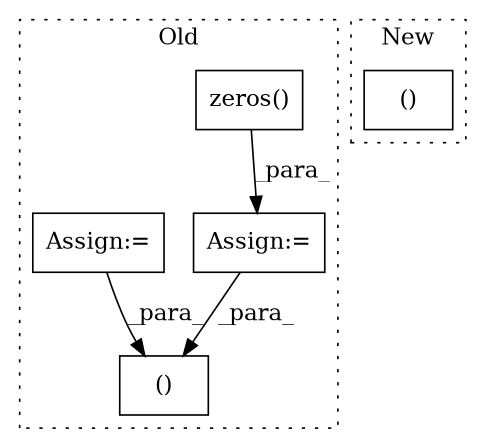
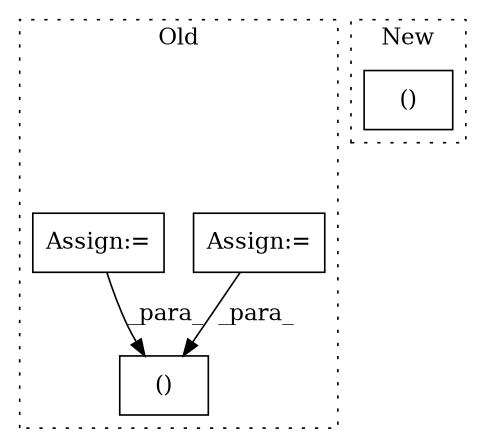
  digraph {
    node [a=68 l=3 shape=box]
-   n1 [a=75 l="12,19" label="zeros()" s="6850,6870"]
    n2 [label="Assign:=" s=6847]
    n3 [a=54 l=36 label="()" s=6996]
    n4 [label="Assign:=" s=6326]
    n5 [a=54 l=16 label="()" s=6323]
    subgraph cluster_1 {
      label=Old
      style=dotted
-     n1
      n2
      n3
      n4
    }
    subgraph cluster_2 {
      label=New
      style=dotted
      n5
    }
-   n1 -> n2 [label=_para_]
    n2 -> n3 [label=_para_]
    n4 -> n3 [label=_para_]
  }
